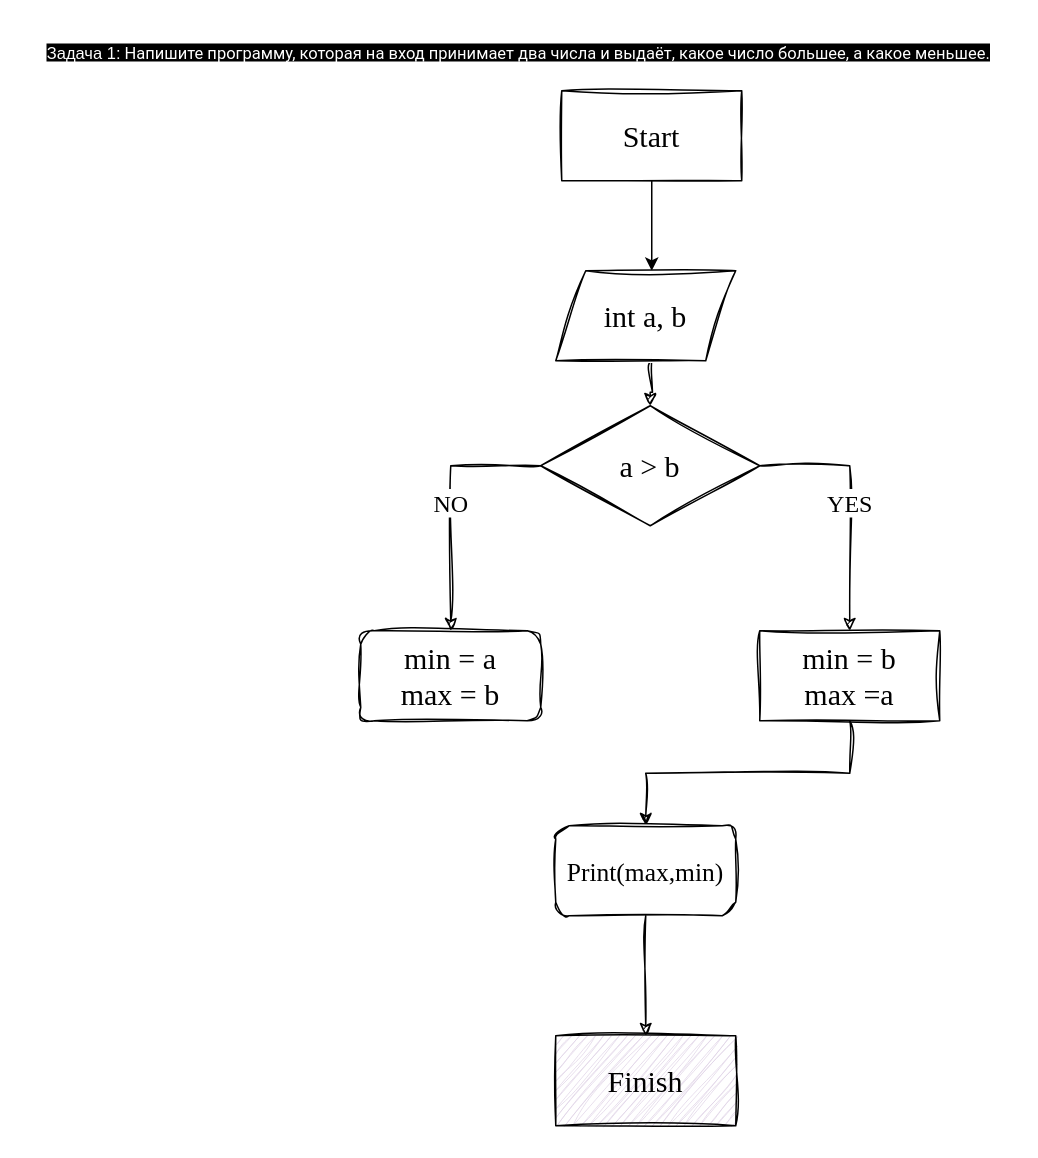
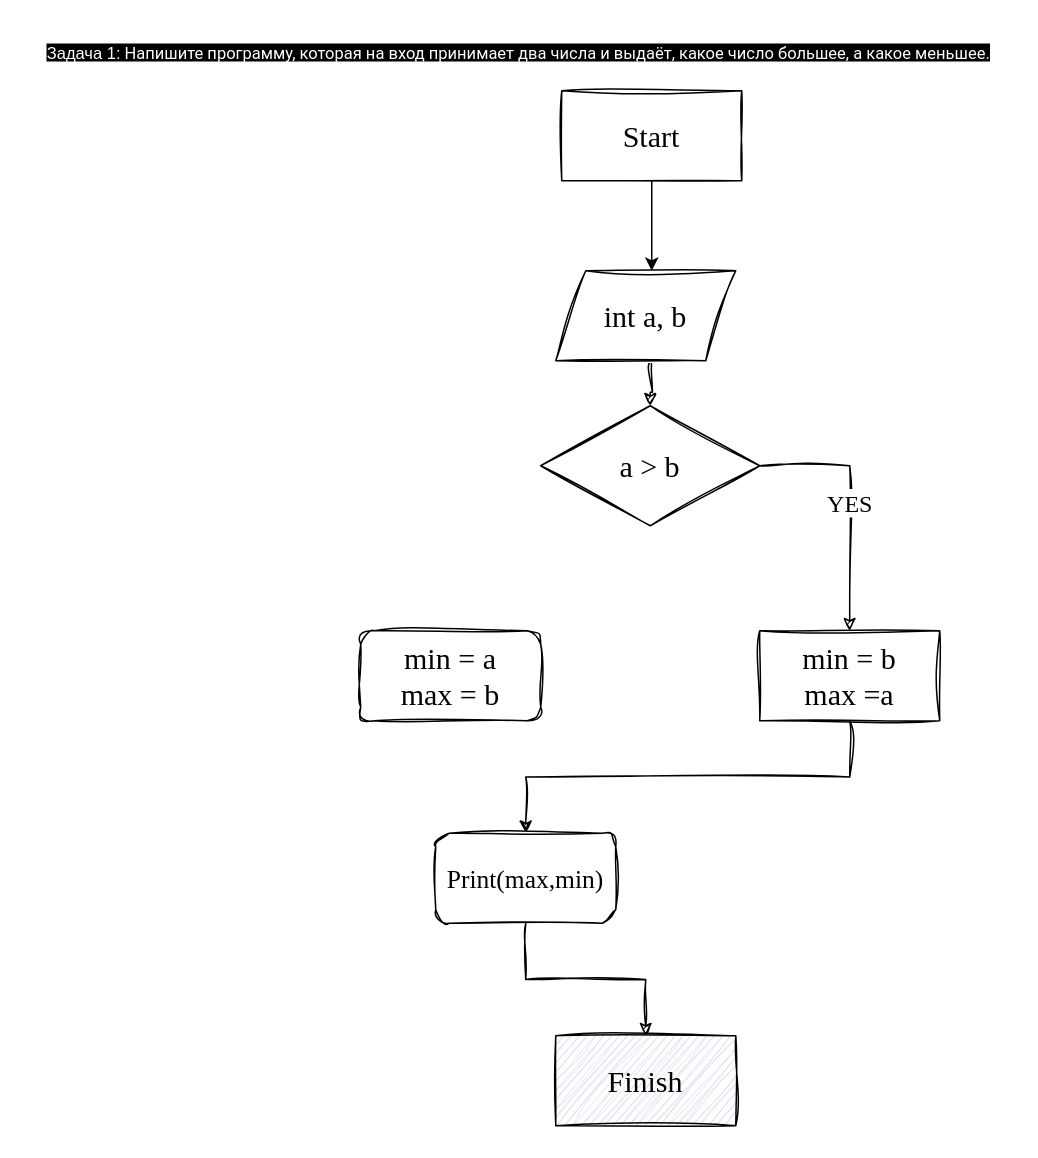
  <mxCell id="0" />
  <mxCell id="1" parent="0" />
  <mxCell id="2" value="" style="edgeStyle=orthogonalEdgeStyle;rounded=0;orthogonalLoop=1;jettySize=auto;html=1;" edge="1" parent="1"><mxGeometry relative="1" as="geometry"><mxPoint x="434" y="120" as="sourcePoint" /><mxPoint x="434" y="180" as="targetPoint" /></mxGeometry></mxCell>
  <mxCell id="3" value="&lt;div style=&quot;text-align: justify; font-size: 11px;&quot;&gt;&lt;font color=&quot;#ffffff&quot; style=&quot;font-size: 11px; background-color: rgb(0, 0, 0);&quot;&gt;Задача 1:&lt;span style=&quot;font-family: Roboto, &amp;quot;San Francisco&amp;quot;, &amp;quot;Helvetica Neue&amp;quot;, Helvetica, Arial; text-align: start;&quot;&gt;&amp;nbsp;Напишите программу, которая на вход принимает два числа и выдаёт, какое число большее, а какое меньшее.&lt;/span&gt;&lt;/font&gt;&lt;/div&gt;&lt;font color=&quot;#ffffff&quot; style=&quot;font-size: 11px;&quot;&gt;&lt;span style=&quot;font-family: Roboto, &amp;quot;San Francisco&amp;quot;, &amp;quot;Helvetica Neue&amp;quot;, Helvetica, Arial; text-align: start;&quot;&gt;&lt;div style=&quot;text-align: justify;&quot;&gt;a = 5; b = 7 -&amp;gt; max = 7&lt;/div&gt;&lt;/span&gt;&lt;span style=&quot;font-family: Roboto, &amp;quot;San Francisco&amp;quot;, &amp;quot;Helvetica Neue&amp;quot;, Helvetica, Arial; text-align: start; background-color: rgb(255, 255, 255);&quot;&gt;&lt;div style=&quot;text-align: justify;&quot;&gt;a = 2 b = 10 -&amp;gt; max = 10&lt;/div&gt;&lt;/span&gt;&lt;span style=&quot;font-family: Roboto, &amp;quot;San Francisco&amp;quot;, &amp;quot;Helvetica Neue&amp;quot;, Helvetica, Arial; text-align: start; background-color: rgb(255, 255, 255);&quot;&gt;&lt;div style=&quot;text-align: justify;&quot;&gt;a = -9 b = -3 -&amp;gt; max = -3&lt;/div&gt;&lt;/span&gt;&lt;/font&gt;" style="text;html=1;align=center;verticalAlign=middle;resizable=0;points=[];autosize=1;strokeColor=none;fillColor=none;strokeWidth=1;sketch=1;curveFitting=1;jiggle=2;" vertex="1" parent="1"><mxGeometry y="20" width="650" height="70" as="geometry" x="20" /></mxCell>
  <mxCell id="4" value="Start" style="rounded=0;whiteSpace=wrap;html=1;sketch=1;hachureGap=4;jiggle=2;curveFitting=1;fontFamily=Architects Daughter;fontSource=https%3A%2F%2Ffonts.googleapis.com%2Fcss%3Ffamily%3DArchitects%2BDaughter;fontSize=20;" vertex="1" parent="1"><mxGeometry x="374" y="60" width="120" height="60" as="geometry" /></mxCell>
  <mxCell id="5" value="" style="edgeStyle=orthogonalEdgeStyle;rounded=0;sketch=1;hachureGap=4;jiggle=2;curveFitting=1;orthogonalLoop=1;jettySize=auto;html=1;fontFamily=Architects Daughter;fontSource=https%3A%2F%2Ffonts.googleapis.com%2Fcss%3Ffamily%3DArchitects%2BDaughter;fontSize=16;" edge="1" parent="1" target="8"><mxGeometry relative="1" as="geometry"><mxPoint x="434" y="240" as="sourcePoint" /></mxGeometry></mxCell>
- <mxCell id="6" value="NO" style="edgeStyle=orthogonalEdgeStyle;rounded=0;sketch=1;hachureGap=4;jiggle=2;curveFitting=1;orthogonalLoop=1;jettySize=auto;html=1;exitX=0;exitY=0.5;exitDx=0;exitDy=0;entryX=0.5;entryY=0;entryDx=0;entryDy=0;fontFamily=Architects Daughter;fontSource=https%3A%2F%2Ffonts.googleapis.com%2Fcss%3Ffamily%3DArchitects%2BDaughter;fontSize=16;" edge="1" parent="1" source="8" target="9"><mxGeometry relative="1" as="geometry" /></mxCell>
  <mxCell id="7" value="YES" style="edgeStyle=orthogonalEdgeStyle;rounded=0;sketch=1;hachureGap=4;jiggle=2;curveFitting=1;orthogonalLoop=1;jettySize=auto;html=1;exitX=1;exitY=0.5;exitDx=0;exitDy=0;entryX=0.5;entryY=0;entryDx=0;entryDy=0;fontFamily=Architects Daughter;fontSource=https%3A%2F%2Ffonts.googleapis.com%2Fcss%3Ffamily%3DArchitects%2BDaughter;fontSize=16;" edge="1" parent="1" source="8" target="11"><mxGeometry relative="1" as="geometry" /></mxCell>
  <mxCell id="8" value="a &amp;gt; b" style="rhombus;whiteSpace=wrap;html=1;sketch=1;hachureGap=4;jiggle=2;curveFitting=1;fontFamily=Architects Daughter;fontSource=https%3A%2F%2Ffonts.googleapis.com%2Fcss%3Ffamily%3DArchitects%2BDaughter;fontSize=20;" vertex="1" parent="1"><mxGeometry x="360" y="270" width="146" height="80" as="geometry" /></mxCell>
  <mxCell id="9" value="min = a&lt;br&gt;max = b" style="whiteSpace=wrap;html=1;sketch=1;hachureGap=4;jiggle=2;curveFitting=1;fontFamily=Architects Daughter;fontSource=https%3A%2F%2Ffonts.googleapis.com%2Fcss%3Ffamily%3DArchitects%2BDaughter;fontSize=20;rounded=1;" vertex="1" parent="1"><mxGeometry x="240" y="420" width="120" height="60" as="geometry" /></mxCell>
  <mxCell id="10" style="edgeStyle=orthogonalEdgeStyle;rounded=0;sketch=1;hachureGap=4;jiggle=2;curveFitting=1;orthogonalLoop=1;jettySize=auto;html=1;exitX=0.5;exitY=1;exitDx=0;exitDy=0;entryX=0.5;entryY=0;entryDx=0;entryDy=0;fontFamily=Architects Daughter;fontSource=https%3A%2F%2Ffonts.googleapis.com%2Fcss%3Ffamily%3DArchitects%2BDaughter;fontSize=16;" edge="1" parent="1" source="11" target="13"><mxGeometry relative="1" as="geometry" /></mxCell>
  <mxCell id="11" value="min = b&lt;br&gt;max =a" style="rounded=0;whiteSpace=wrap;html=1;sketch=1;hachureGap=4;jiggle=2;curveFitting=1;fontFamily=Architects Daughter;fontSource=https%3A%2F%2Ffonts.googleapis.com%2Fcss%3Ffamily%3DArchitects%2BDaughter;fontSize=20;" vertex="1" parent="1"><mxGeometry x="506" y="420" width="120" height="60" as="geometry" /></mxCell>
  <mxCell id="12" value="" style="edgeStyle=orthogonalEdgeStyle;rounded=0;sketch=1;hachureGap=4;jiggle=2;curveFitting=1;orthogonalLoop=1;jettySize=auto;html=1;fontFamily=Architects Daughter;fontSource=https%3A%2F%2Ffonts.googleapis.com%2Fcss%3Ffamily%3DArchitects%2BDaughter;fontSize=16;" edge="1" parent="1" source="13" target="14"><mxGeometry relative="1" as="geometry" /></mxCell>
- <mxCell id="13" value="&lt;font style=&quot;font-size: 17px;&quot;&gt;Print(max,min)&lt;/font&gt;" style="rounded=1;whiteSpace=wrap;html=1;sketch=1;hachureGap=4;jiggle=2;curveFitting=1;fontFamily=Architects Daughter;fontSource=https%3A%2F%2Ffonts.googleapis.com%2Fcss%3Ffamily%3DArchitects%2BDaughter;fontSize=20;" vertex="1" parent="1"><mxGeometry x="370" y="550" width="120" height="60" as="geometry" /></mxCell>
+ <mxCell id="13" value="&lt;font style=&quot;font-size: 17px;&quot;&gt;Print(max,min)&lt;/font&gt;" style="rounded=1;whiteSpace=wrap;html=1;sketch=1;hachureGap=4;jiggle=2;curveFitting=1;fontFamily=Architects Daughter;fontSource=https%3A%2F%2Ffonts.googleapis.com%2Fcss%3Ffamily%3DArchitects%2BDaughter;fontSize=20;" vertex="1" parent="1"><mxGeometry x="290" y="555" width="120" height="60" as="geometry" /></mxCell>
  <mxCell id="14" value="Finish" style="rounded=0;whiteSpace=wrap;html=1;sketch=1;hachureGap=4;jiggle=2;curveFitting=1;fontFamily=Architects Daughter;fontSource=https%3A%2F%2Ffonts.googleapis.com%2Fcss%3Ffamily%3DArchitects%2BDaughter;fontSize=20;fillColor=#e1d5e7;" vertex="1" parent="1"><mxGeometry x="370" y="690" width="120" height="60" as="geometry" /></mxCell>
  <mxCell id="15" value="int a, b" style="shape=parallelogram;perimeter=parallelogramPerimeter;whiteSpace=wrap;html=1;fixedSize=1;sketch=1;hachureGap=4;jiggle=2;curveFitting=1;fontFamily=Architects Daughter;fontSource=https%3A%2F%2Ffonts.googleapis.com%2Fcss%3Ffamily%3DArchitects%2BDaughter;fontSize=20;" vertex="1" parent="1"><mxGeometry x="370" y="180" width="120" height="60" as="geometry" /></mxCell>
